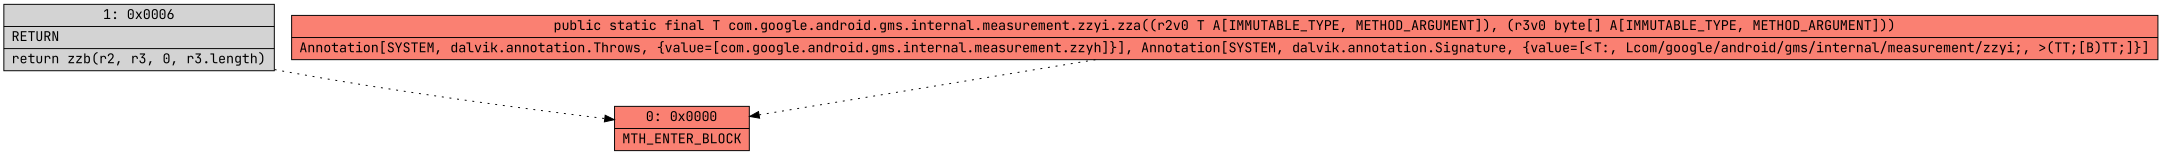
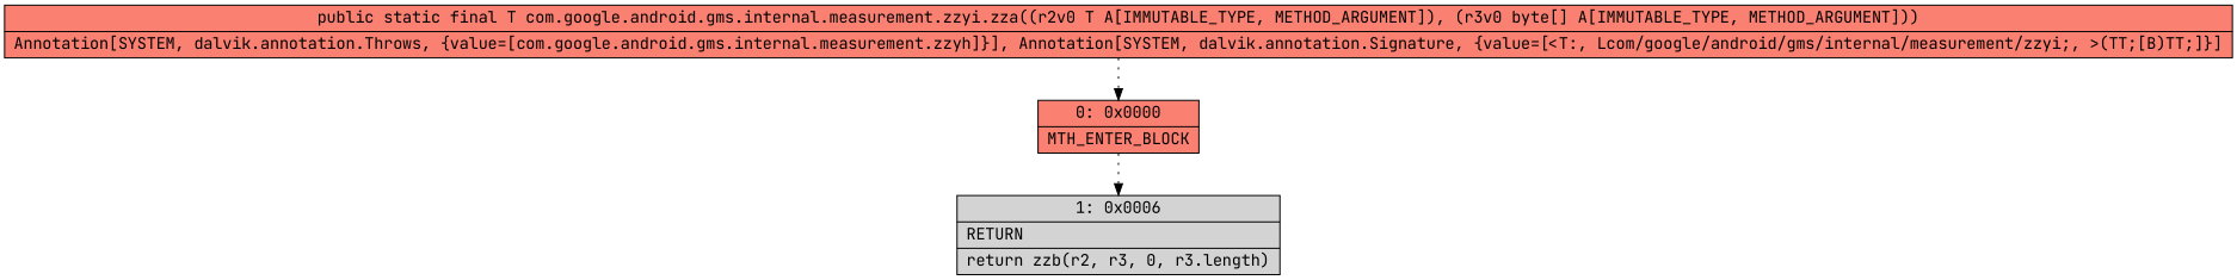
  digraph {
    fontname="JetBrains Mono"
    node [shape=record style=filled fillcolor=salmon fontname="JetBrains Mono"]
    edge [style=dotted fontname="JetBrains Mono"]
    n1 [label="{0\:\ 0x0000|MTH_ENTER_BLOCK\l}"]
    n2 [label="{1\:\ 0x0006|RETURN\l|return zzb(r2, r3, 0, r3.length)\l}" fillcolor=lightgrey]
    n3 [label="{public static final T com.google.android.gms.internal.measurement.zzyi.zza((r2v0 T A[IMMUTABLE_TYPE, METHOD_ARGUMENT]), (r3v0 byte[] A[IMMUTABLE_TYPE, METHOD_ARGUMENT]))  | Annotation[SYSTEM, dalvik.annotation.Throws, \{value=[com.google.android.gms.internal.measurement.zzyh]\}], Annotation[SYSTEM, dalvik.annotation.Signature, \{value=[\<T:, Lcom\/google\/android\/gms\/internal\/measurement\/zzyi;, \>(TT;[B)TT;]\}]\l}"]
-   n2 -> n1
+   n1 -> n2
    n3 -> n1
  }
